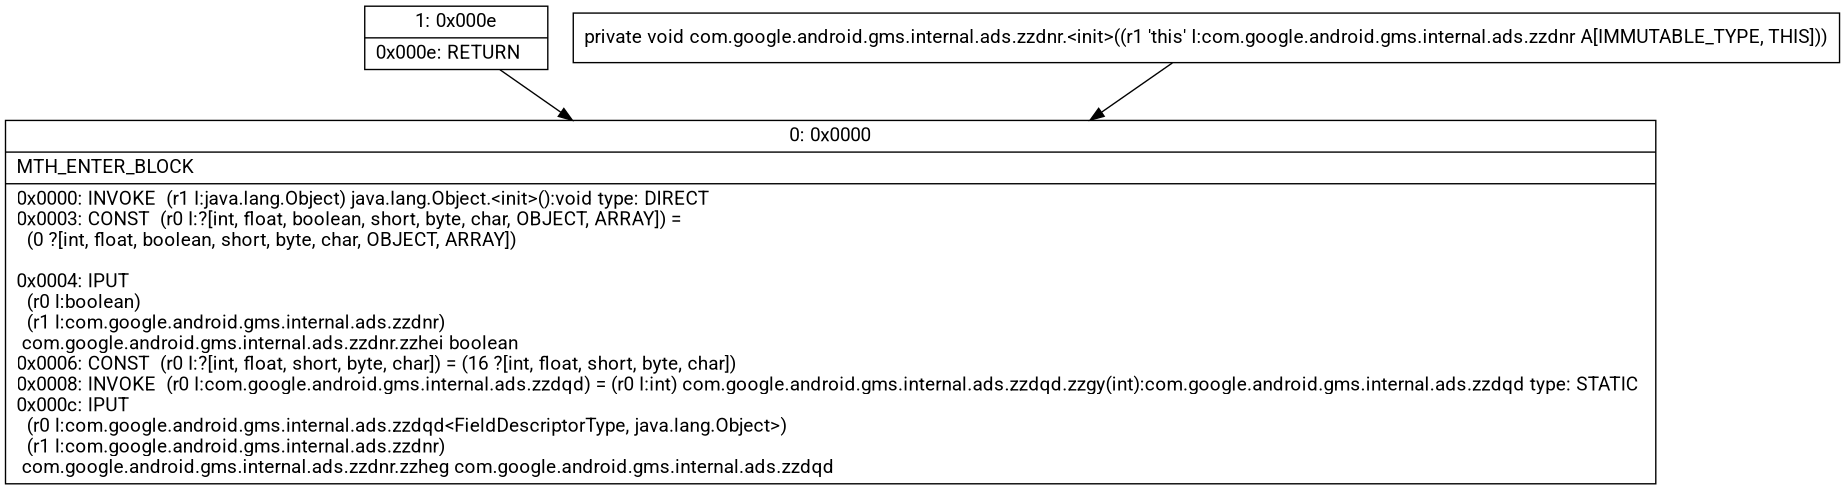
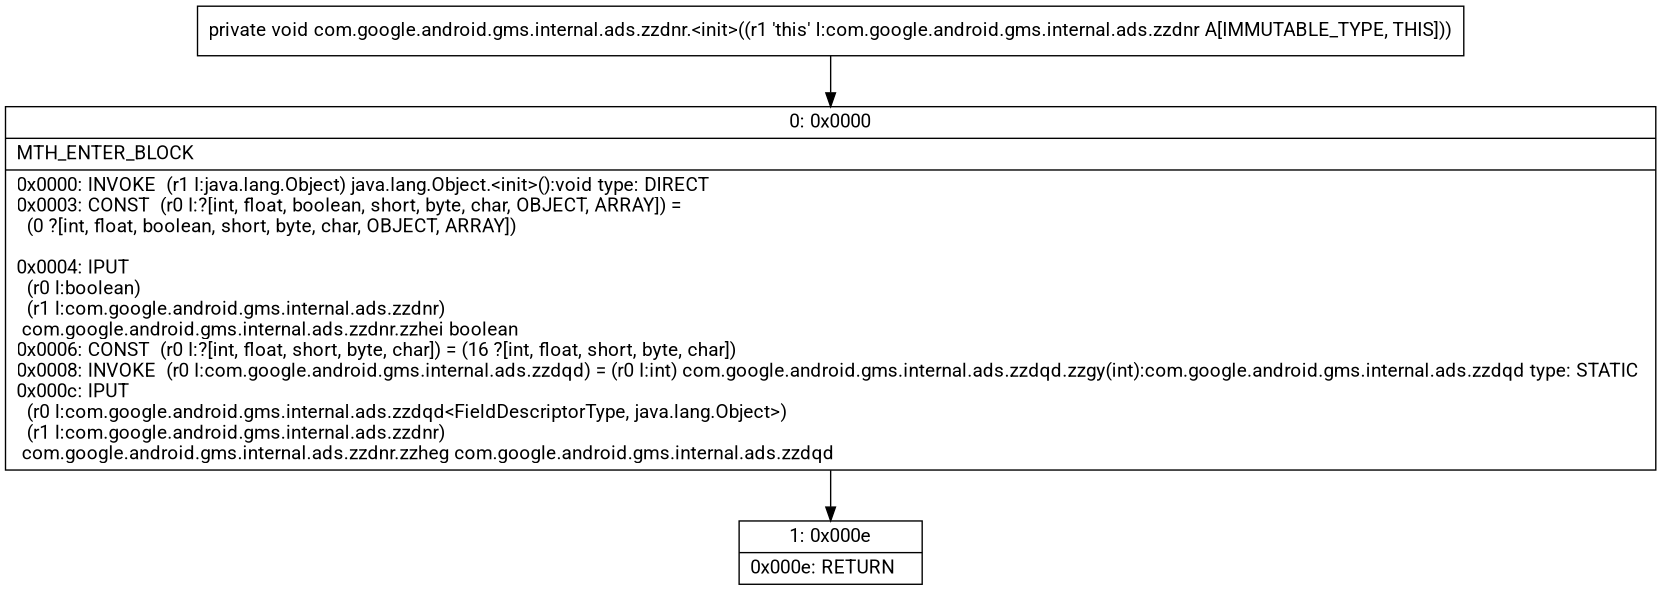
  digraph {
    fontname=Roboto
    node [shape=record fontname=Roboto]
    edge [fontname=Roboto]
    n1 [label="{0\:\ 0x0000|MTH_ENTER_BLOCK\l|0x0000: INVOKE  (r1 I:java.lang.Object) java.lang.Object.\<init\>():void type: DIRECT \l0x0003: CONST  (r0 I:?[int, float, boolean, short, byte, char, OBJECT, ARRAY]) = \l  (0 ?[int, float, boolean, short, byte, char, OBJECT, ARRAY])\l \l0x0004: IPUT  \l  (r0 I:boolean)\l  (r1 I:com.google.android.gms.internal.ads.zzdnr)\l com.google.android.gms.internal.ads.zzdnr.zzhei boolean \l0x0006: CONST  (r0 I:?[int, float, short, byte, char]) = (16 ?[int, float, short, byte, char]) \l0x0008: INVOKE  (r0 I:com.google.android.gms.internal.ads.zzdqd) = (r0 I:int) com.google.android.gms.internal.ads.zzdqd.zzgy(int):com.google.android.gms.internal.ads.zzdqd type: STATIC \l0x000c: IPUT  \l  (r0 I:com.google.android.gms.internal.ads.zzdqd\<FieldDescriptorType, java.lang.Object\>)\l  (r1 I:com.google.android.gms.internal.ads.zzdnr)\l com.google.android.gms.internal.ads.zzdnr.zzheg com.google.android.gms.internal.ads.zzdqd \l}"]
    n2 [label="{1\:\ 0x000e|0x000e: RETURN   \l}"]
    n3 [label="{private void com.google.android.gms.internal.ads.zzdnr.\<init\>((r1 'this' I:com.google.android.gms.internal.ads.zzdnr A[IMMUTABLE_TYPE, THIS])) }"]
-   n2 -> n1
+   n1 -> n2
    n3 -> n1
  }
